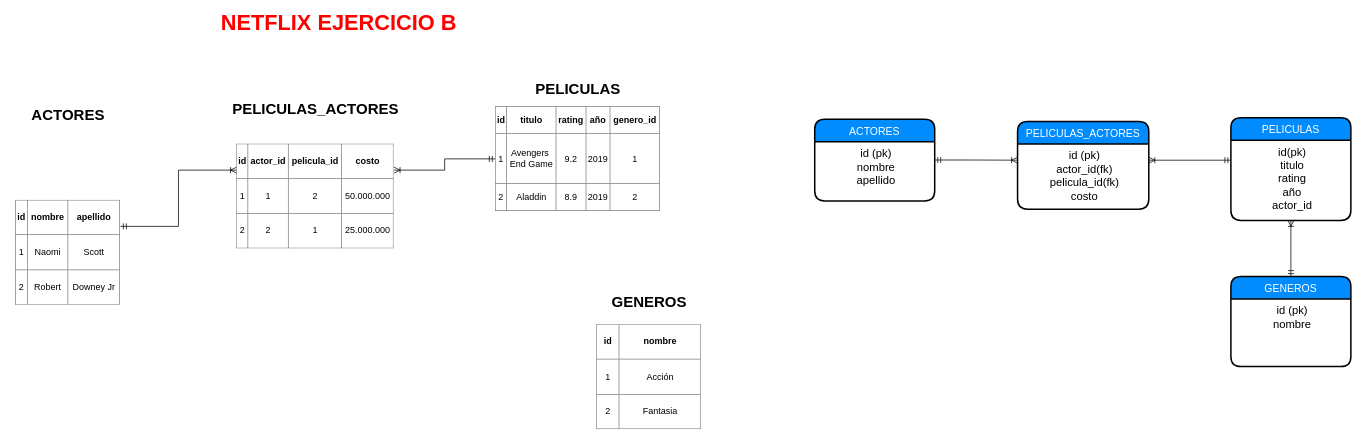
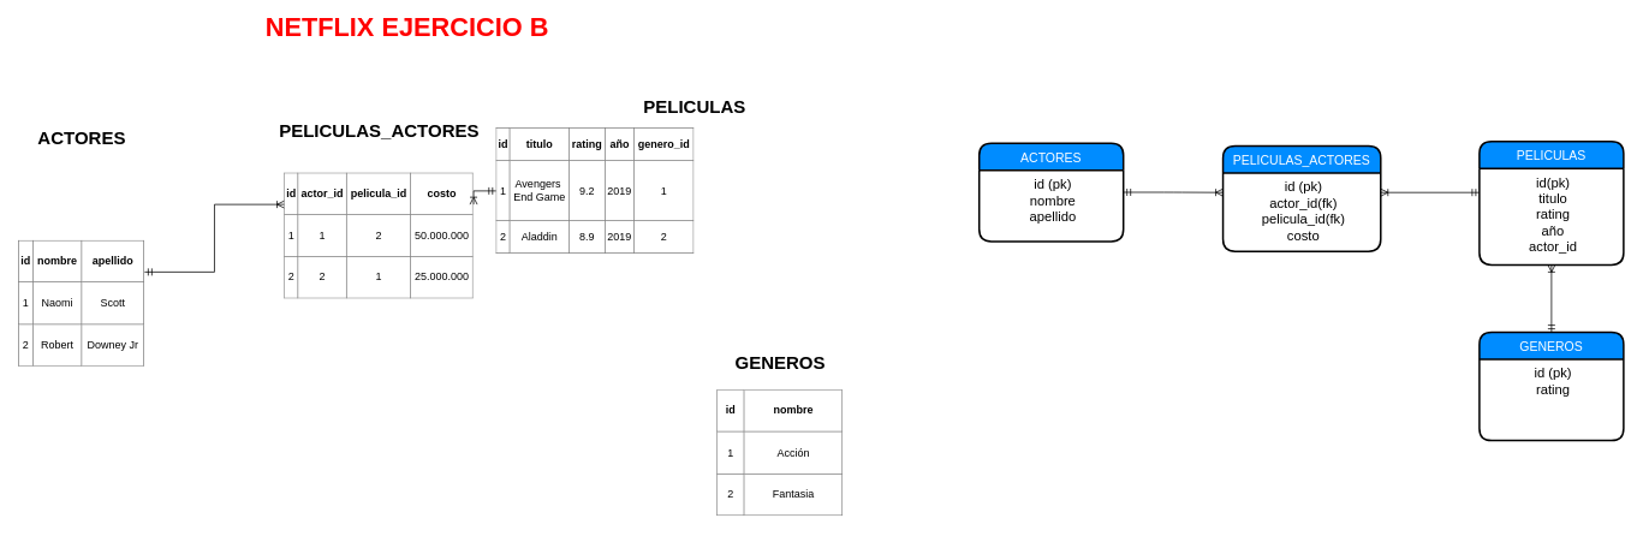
  <mxCell id="0" />
  <mxCell id="1" parent="0" />
  <mxCell id="2" value="&lt;table border=&quot;1&quot; width=&quot;100%&quot; style=&quot;width: 100% ; height: 100% ; border-collapse: collapse&quot;&gt;&lt;tbody&gt;&lt;tr&gt;&lt;td align=&quot;center&quot;&gt;&lt;b&gt;id&lt;/b&gt;&lt;/td&gt;&lt;td align=&quot;center&quot;&gt;&lt;b&gt;nombre&lt;/b&gt;&lt;/td&gt;&lt;/tr&gt;&lt;tr&gt;&lt;td align=&quot;center&quot;&gt;1&lt;/td&gt;&lt;td align=&quot;center&quot;&gt;Acción&lt;/td&gt;&lt;/tr&gt;&lt;tr&gt;&lt;td align=&quot;center&quot;&gt;2&lt;/td&gt;&lt;td align=&quot;center&quot;&gt;Fantasia&lt;/td&gt;&lt;/tr&gt;&lt;/tbody&gt;&lt;/table&gt;" style="text;html=1;overflow=fill;rounded=0;glass=0;comic=0;shadow=0;" parent="1" vertex="1"><mxGeometry x="795" y="432" width="140" height="140" as="geometry" /></mxCell>
  <mxCell id="3" value="GENEROS" style="text;html=1;resizable=0;points=[];autosize=1;align=center;verticalAlign=top;spacingTop=-4;fontStyle=1;fontSize=20;" parent="1" vertex="1"><mxGeometry x="805" y="387" width="120" height="30" as="geometry" /></mxCell>
  <mxCell id="4" style="edgeStyle=orthogonalEdgeStyle;rounded=0;orthogonalLoop=1;jettySize=auto;html=1;exitX=1;exitY=0.25;exitDx=0;exitDy=0;entryX=0;entryY=0.25;entryDx=0;entryDy=0;startArrow=ERmandOne;startFill=0;endArrow=ERoneToMany;endFill=0;fontColor=#FF0000;" parent="1" source="5" target="10" edge="1"><mxGeometry relative="1" as="geometry" /></mxCell>
  <mxCell id="5" value="&lt;table border=&quot;1&quot; width=&quot;100%&quot; style=&quot;width: 100% ; height: 100% ; border-collapse: collapse&quot;&gt;&lt;tbody&gt;&lt;tr&gt;&lt;td align=&quot;center&quot;&gt;&lt;b&gt;id&lt;/b&gt;&lt;/td&gt;&lt;td align=&quot;center&quot;&gt;&lt;b&gt;nombre&lt;/b&gt;&lt;/td&gt;&lt;td style=&quot;text-align: center&quot;&gt;&lt;b&gt;apellido&lt;/b&gt;&lt;/td&gt;&lt;/tr&gt;&lt;tr&gt;&lt;td align=&quot;center&quot;&gt;1&lt;/td&gt;&lt;td align=&quot;center&quot;&gt;Naomi&lt;/td&gt;&lt;td style=&quot;text-align: center&quot;&gt;Scott&lt;/td&gt;&lt;/tr&gt;&lt;tr&gt;&lt;td align=&quot;center&quot;&gt;2&lt;/td&gt;&lt;td align=&quot;center&quot;&gt;Robert&lt;/td&gt;&lt;td style=&quot;text-align: center&quot;&gt;Downey Jr&lt;/td&gt;&lt;/tr&gt;&lt;/tbody&gt;&lt;/table&gt;" style="text;html=1;overflow=fill;rounded=0;glass=0;comic=0;shadow=0;" parent="1" vertex="1"><mxGeometry x="20" y="266" width="140" height="140" as="geometry" /></mxCell>
  <mxCell id="6" value="ACTORES" style="text;html=1;resizable=0;points=[];autosize=1;align=center;verticalAlign=top;spacingTop=-4;fontStyle=1;fontSize=20;" parent="1" vertex="1"><mxGeometry x="35" y="138" width="110" height="30" as="geometry" /></mxCell>
  <mxCell id="7" style="edgeStyle=orthogonalEdgeStyle;rounded=0;orthogonalLoop=1;jettySize=auto;html=1;exitX=0;exitY=0.5;exitDx=0;exitDy=0;entryX=1;entryY=0.25;entryDx=0;entryDy=0;startArrow=ERmandOne;startFill=0;endArrow=ERoneToMany;endFill=0;fontColor=#FF0000;" parent="1" source="8" target="10" edge="1"><mxGeometry relative="1" as="geometry" /></mxCell>
- <mxCell id="8" value="&lt;table border=&quot;1&quot; width=&quot;100%&quot; style=&quot;text-align: center ; width: 100% ; height: 100% ; border-collapse: collapse&quot;&gt;&lt;tbody&gt;&lt;tr&gt;&lt;td align=&quot;center&quot;&gt;&lt;b&gt;id&lt;/b&gt;&lt;/td&gt;&lt;td align=&quot;center&quot;&gt;&lt;b&gt;titulo&lt;/b&gt;&lt;/td&gt;&lt;td&gt;&lt;b&gt;rating&lt;/b&gt;&lt;/td&gt;&lt;td style=&quot;text-align: center&quot;&gt;&lt;b&gt;año&lt;/b&gt;&lt;/td&gt;&lt;td&gt;&lt;b&gt;genero_id&lt;/b&gt;&lt;/td&gt;&lt;/tr&gt;&lt;tr&gt;&lt;td align=&quot;center&quot;&gt;1&lt;/td&gt;&lt;td align=&quot;center&quot;&gt;Avengers&amp;nbsp;&lt;br&gt;End Game&lt;/td&gt;&lt;td&gt;9.2&lt;/td&gt;&lt;td style=&quot;text-align: center&quot;&gt;2019&lt;/td&gt;&lt;td&gt;1&lt;/td&gt;&lt;/tr&gt;&lt;tr&gt;&lt;td align=&quot;center&quot;&gt;2&lt;/td&gt;&lt;td align=&quot;center&quot;&gt;Aladdin&lt;/td&gt;&lt;td&gt;8.9&lt;/td&gt;&lt;td style=&quot;text-align: center&quot;&gt;2019&lt;/td&gt;&lt;td&gt;2&lt;/td&gt;&lt;/tr&gt;&lt;/tbody&gt;&lt;/table&gt;" style="text;html=1;overflow=fill;rounded=0;glass=0;comic=0;shadow=0;" parent="1" vertex="1"><mxGeometry x="660" y="141" width="220" height="140" as="geometry" /></mxCell>
+ <mxCell id="8" value="&lt;table border=&quot;1&quot; width=&quot;100%&quot; style=&quot;text-align: center ; width: 100% ; height: 100% ; border-collapse: collapse&quot;&gt;&lt;tbody&gt;&lt;tr&gt;&lt;td align=&quot;center&quot;&gt;&lt;b&gt;id&lt;/b&gt;&lt;/td&gt;&lt;td align=&quot;center&quot;&gt;&lt;b&gt;titulo&lt;/b&gt;&lt;/td&gt;&lt;td&gt;&lt;b&gt;rating&lt;/b&gt;&lt;/td&gt;&lt;td style=&quot;text-align: center&quot;&gt;&lt;b&gt;año&lt;/b&gt;&lt;/td&gt;&lt;td&gt;&lt;b&gt;genero_id&lt;/b&gt;&lt;/td&gt;&lt;/tr&gt;&lt;tr&gt;&lt;td align=&quot;center&quot;&gt;1&lt;/td&gt;&lt;td align=&quot;center&quot;&gt;Avengers&amp;nbsp;&lt;br&gt;End Game&lt;/td&gt;&lt;td&gt;9.2&lt;/td&gt;&lt;td style=&quot;text-align: center&quot;&gt;2019&lt;/td&gt;&lt;td&gt;1&lt;/td&gt;&lt;/tr&gt;&lt;tr&gt;&lt;td align=&quot;center&quot;&gt;2&lt;/td&gt;&lt;td align=&quot;center&quot;&gt;Aladdin&lt;/td&gt;&lt;td&gt;8.9&lt;/td&gt;&lt;td style=&quot;text-align: center&quot;&gt;2019&lt;/td&gt;&lt;td&gt;2&lt;/td&gt;&lt;/tr&gt;&lt;/tbody&gt;&lt;/table&gt;" style="text;html=1;overflow=fill;rounded=0;glass=0;comic=0;shadow=0;" parent="1" vertex="1"><mxGeometry x="550" y="141" width="220" height="140" as="geometry" /></mxCell>
  <mxCell id="9" value="PELICULAS" style="text;html=1;resizable=0;points=[];autosize=1;align=center;verticalAlign=top;spacingTop=-4;fontStyle=1;fontSize=20;" parent="1" vertex="1"><mxGeometry x="705" y="103" width="130" height="30" as="geometry" /></mxCell>
  <mxCell id="10" value="&lt;table border=&quot;1&quot; width=&quot;100%&quot; style=&quot;text-align: center ; width: 100% ; height: 100% ; border-collapse: collapse&quot;&gt;&lt;tbody&gt;&lt;tr&gt;&lt;td align=&quot;center&quot;&gt;&lt;b&gt;id&lt;/b&gt;&lt;/td&gt;&lt;td align=&quot;center&quot;&gt;&lt;b&gt;actor_id&lt;/b&gt;&lt;/td&gt;&lt;td&gt;&lt;b&gt;pelicula_id&lt;/b&gt;&lt;/td&gt;&lt;td style=&quot;text-align: center&quot;&gt;&lt;b&gt;costo&lt;/b&gt;&lt;/td&gt;&lt;/tr&gt;&lt;tr&gt;&lt;td align=&quot;center&quot;&gt;1&lt;/td&gt;&lt;td align=&quot;center&quot;&gt;1&lt;/td&gt;&lt;td&gt;2&lt;/td&gt;&lt;td style=&quot;text-align: center&quot;&gt;50.000.000&lt;/td&gt;&lt;/tr&gt;&lt;tr&gt;&lt;td align=&quot;center&quot;&gt;2&lt;/td&gt;&lt;td align=&quot;center&quot;&gt;2&lt;/td&gt;&lt;td&gt;1&lt;/td&gt;&lt;td style=&quot;text-align: center&quot;&gt;25.000.000&lt;/td&gt;&lt;/tr&gt;&lt;/tbody&gt;&lt;/table&gt;" style="text;html=1;overflow=fill;rounded=0;glass=0;comic=0;shadow=0;" parent="1" vertex="1"><mxGeometry x="315" y="191" width="210" height="140" as="geometry" /></mxCell>
  <mxCell id="11" value="PELICULAS_ACTORES" style="text;html=1;resizable=0;points=[];autosize=1;align=center;verticalAlign=top;spacingTop=-4;fontStyle=1;fontSize=20;" parent="1" vertex="1"><mxGeometry x="305" y="130" width="230" height="30" as="geometry" /></mxCell>
  <mxCell id="12" value="&lt;font style=&quot;font-size: 29px&quot;&gt;&lt;b&gt;NETFLIX EJERCICIO B&lt;br&gt;&lt;/b&gt;&lt;/font&gt;" style="text;html=1;align=center;verticalAlign=middle;resizable=0;points=[];;autosize=1;fontColor=#FF0000;" parent="1" vertex="1"><mxGeometry x="285.5" y="20" width="330" height="20" as="geometry" /></mxCell>
  <mxCell id="13" value="" style="edgeStyle=orthogonalEdgeStyle;fontSize=12;html=1;endArrow=ERoneToMany;startArrow=ERmandOne;entryX=0;entryY=0.25;entryDx=0;entryDy=0;exitX=1;exitY=0.5;exitDx=0;exitDy=0;" parent="1" source="20" target="17" edge="1"><mxGeometry width="100" height="100" relative="1" as="geometry"><mxPoint x="1216" y="287" as="sourcePoint" /><mxPoint x="1316" y="187" as="targetPoint" /></mxGeometry></mxCell>
  <mxCell id="14" value="" style="edgeStyle=orthogonalEdgeStyle;fontSize=12;html=1;endArrow=ERmandOne;startArrow=ERoneToMany;entryX=0;entryY=0.25;entryDx=0;entryDy=0;exitX=1;exitY=0.25;exitDx=0;exitDy=0;startFill=0;endFill=0;" parent="1" source="17" target="19" edge="1"><mxGeometry width="100" height="100" relative="1" as="geometry"><mxPoint x="1566" y="241.071" as="sourcePoint" /><mxPoint x="1666" y="141.071" as="targetPoint" /></mxGeometry></mxCell>
  <mxCell id="15" style="edgeStyle=orthogonalEdgeStyle;rounded=0;orthogonalLoop=1;jettySize=auto;html=1;exitX=0.5;exitY=0;exitDx=0;exitDy=0;entryX=0.5;entryY=1;entryDx=0;entryDy=0;startArrow=ERmandOne;startFill=0;endArrow=ERoneToMany;endFill=0;" parent="1" source="22" target="19" edge="1"><mxGeometry relative="1" as="geometry" /></mxCell>
  <mxCell id="16" value="PELICULAS_ACTORES" style="swimlane;childLayout=stackLayout;horizontal=1;startSize=30;horizontalStack=0;fillColor=#008cff;fontColor=#FFFFFF;rounded=1;fontSize=14;fontStyle=0;strokeWidth=2;resizeParent=0;resizeLast=1;shadow=0;dashed=0;align=center;glass=0;comic=0;" parent="1" vertex="1"><mxGeometry x="1356.5" y="161" width="175" height="117" as="geometry" /></mxCell>
  <mxCell id="17" value="id (pk)&#10;actor_id(fk)&#10;pelicula_id(fk)&#10;costo&#10;" style="align=center;strokeColor=none;fillColor=none;spacingLeft=4;fontSize=15;verticalAlign=top;resizable=0;rotatable=0;part=1;" parent="16" vertex="1"><mxGeometry y="30" width="175" height="87" as="geometry" /></mxCell>
  <mxCell id="18" value="PELICULAS" style="swimlane;childLayout=stackLayout;horizontal=1;startSize=30;horizontalStack=0;fillColor=#008cff;fontColor=#FFFFFF;rounded=1;fontSize=14;fontStyle=0;strokeWidth=2;resizeParent=0;resizeLast=1;shadow=0;dashed=0;align=center;glass=0;comic=0;" parent="1" vertex="1"><mxGeometry x="1641" y="156" width="160" height="137" as="geometry" /></mxCell>
  <mxCell id="19" value="id(pk)&#10;titulo&#10;rating&#10;año&#10;actor_id&#10;" style="align=center;strokeColor=none;fillColor=none;spacingLeft=4;fontSize=15;verticalAlign=top;resizable=0;rotatable=0;part=1;" parent="18" vertex="1"><mxGeometry y="30" width="160" height="107" as="geometry" /></mxCell>
  <mxCell id="20" value="ACTORES" style="swimlane;childLayout=stackLayout;horizontal=1;startSize=30;horizontalStack=0;fillColor=#008cff;fontColor=#FFFFFF;rounded=1;fontSize=14;fontStyle=0;strokeWidth=2;resizeParent=0;resizeLast=1;shadow=0;dashed=0;align=center;glass=0;comic=0;" parent="1" vertex="1"><mxGeometry x="1086" y="158" width="160" height="109" as="geometry" /></mxCell>
  <mxCell id="21" value="id (pk)&#10;nombre&#10;apellido&#10;" style="align=center;strokeColor=none;fillColor=none;spacingLeft=4;fontSize=15;verticalAlign=top;resizable=0;rotatable=0;part=1;" parent="20" vertex="1"><mxGeometry y="30" width="160" height="79" as="geometry" /></mxCell>
  <mxCell id="22" value="GENEROS" style="swimlane;childLayout=stackLayout;horizontal=1;startSize=30;horizontalStack=0;fillColor=#008cff;fontColor=#FFFFFF;rounded=1;fontSize=14;fontStyle=0;strokeWidth=2;resizeParent=0;resizeLast=1;shadow=0;dashed=0;align=center;glass=0;comic=0;" parent="1" vertex="1"><mxGeometry x="1641" y="368" width="160" height="120" as="geometry" /></mxCell>
- <mxCell id="23" value="id (pk)&#10;nombre&#10;" style="align=center;strokeColor=none;fillColor=none;spacingLeft=4;fontSize=15;verticalAlign=top;resizable=0;rotatable=0;part=1;" parent="22" vertex="1"><mxGeometry y="30" width="160" height="90" as="geometry" /></mxCell>
+ <mxCell id="23" value="id (pk)&#10;rating&#10;" style="align=center;strokeColor=none;fillColor=none;spacingLeft=4;fontSize=15;verticalAlign=top;resizable=0;rotatable=0;part=1;" parent="22" vertex="1"><mxGeometry y="30" width="160" height="90" as="geometry" /></mxCell>
